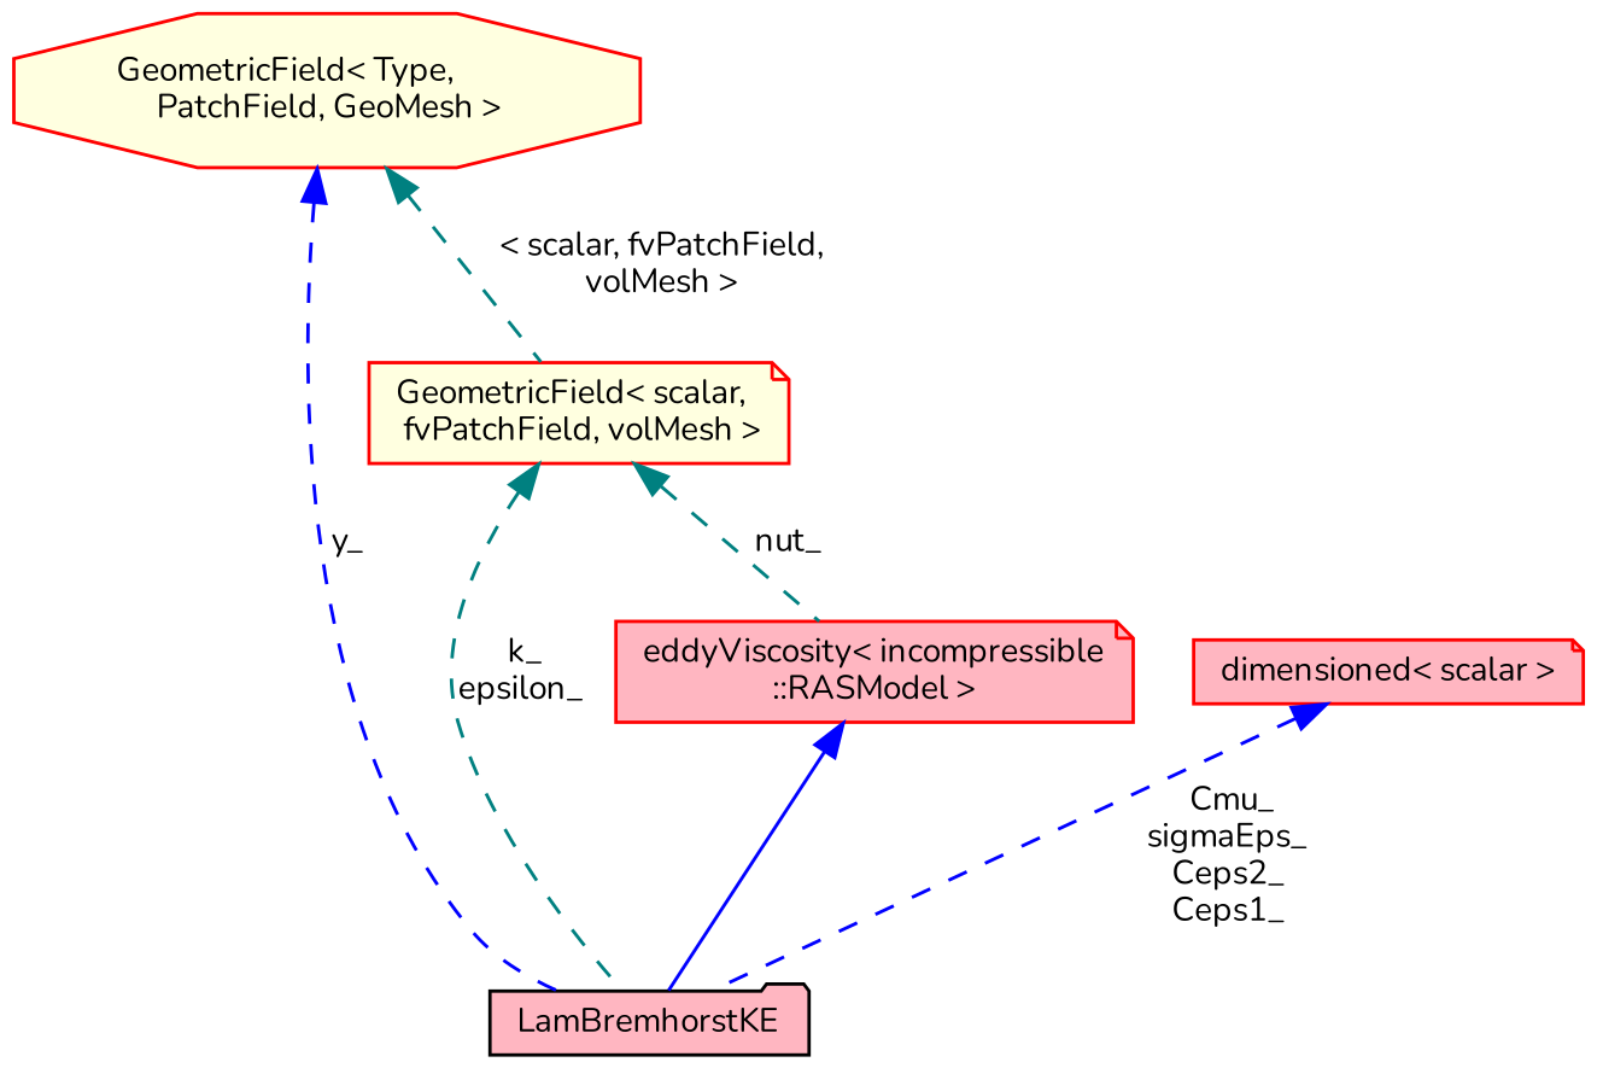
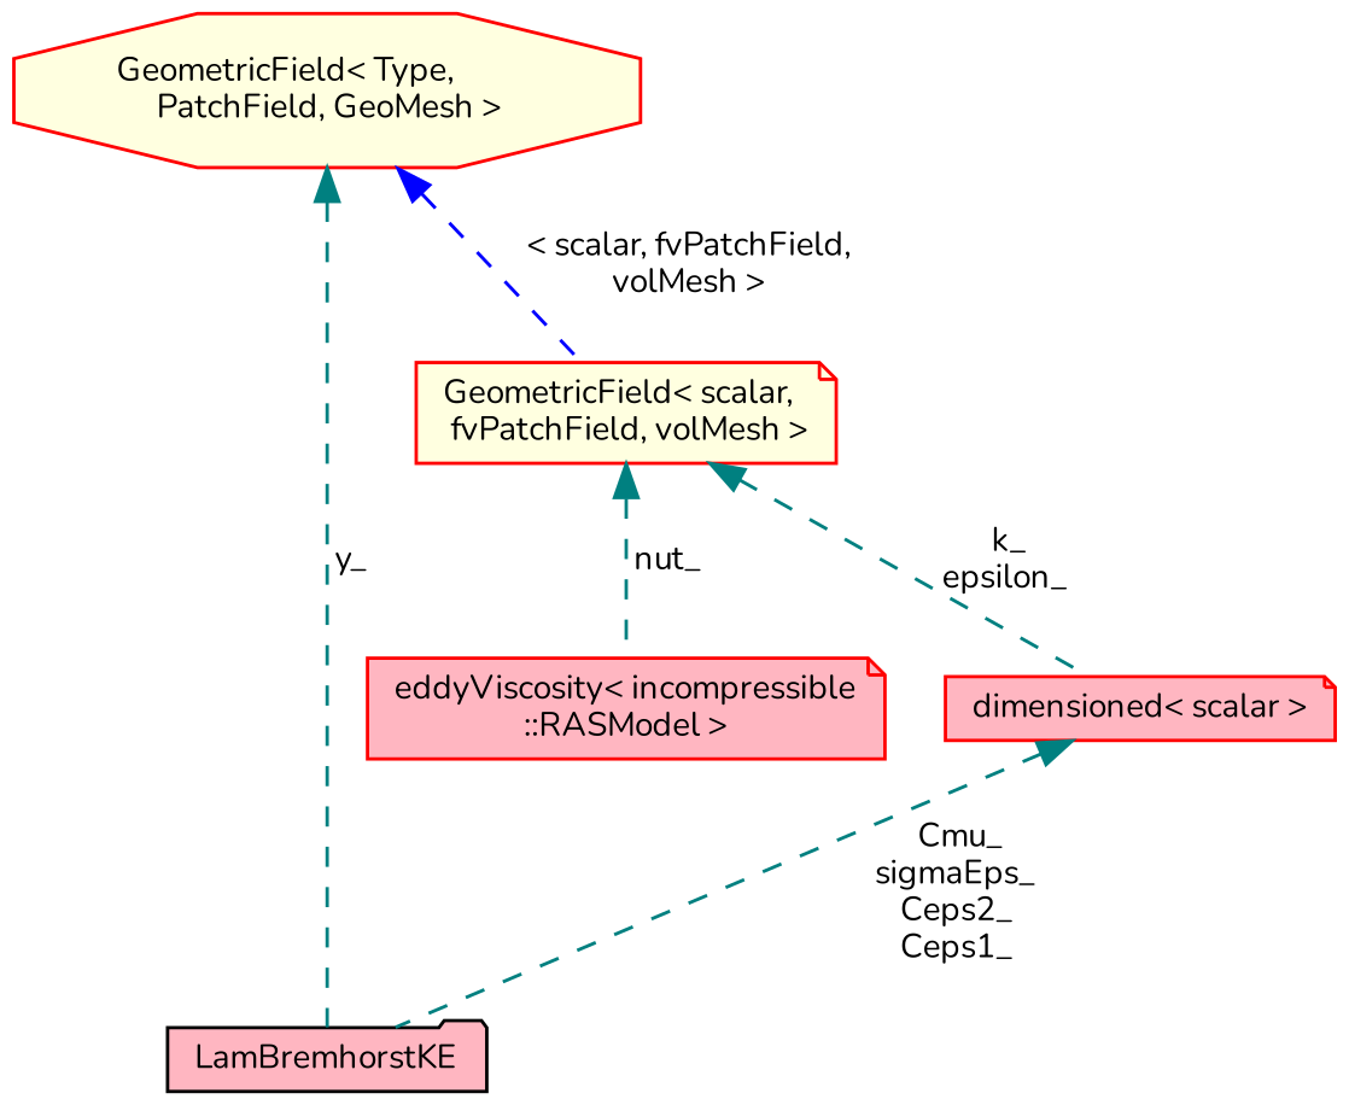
  digraph {
    fontname=Nunito
    rankdir=TB
    node [color=red fillcolor=lightpink fontname=Nunito fontsize=10 shape=note style=filled]
    edge [color=blue dir=back fontname=Nunito fontsize=10 labelfontname=Helvetica labelfontsize=10 style=dashed]
    n1 [color=black fontcolor=black height=0.2 label=LamBremhorstKE shape=folder width=0.4]
    n2 [height=0.2 label="eddyViscosity\< incompressible\l::RASModel \>" width=0.4]
    n3 [fillcolor=lightyellow height=0.2 label="GeometricField\< scalar,\l fvPatchField, volMesh \>" width=0.4]
    n4 [fillcolor=lightyellow height=0.2 label="GeometricField\< Type,\l PatchField, GeoMesh \>" shape=octagon width=0.4]
    n5 [height=0.2 label="dimensioned\< scalar \>" width=0.4]
-   n2 -> n1 [style=solid]
-   n3 -> n1 [color=teal label=" k_\nepsilon_"]
+   n3 -> n5 [color=teal label=" k_\nepsilon_"]
    n3 -> n2 [color=teal label=" nut_"]
-   n4 -> n1 [label=" y_"]
-   n4 -> n3 [color=teal label=" \< scalar, fvPatchField,\l volMesh \>"]
-   n5 -> n1 [label=" Cmu_\nsigmaEps_\nCeps2_\nCeps1_"]
+   n4 -> n1 [color=teal label=" y_"]
+   n4 -> n3 [label=" \< scalar, fvPatchField,\l volMesh \>"]
+   n5 -> n1 [color=teal label=" Cmu_\nsigmaEps_\nCeps2_\nCeps1_"]
  }
